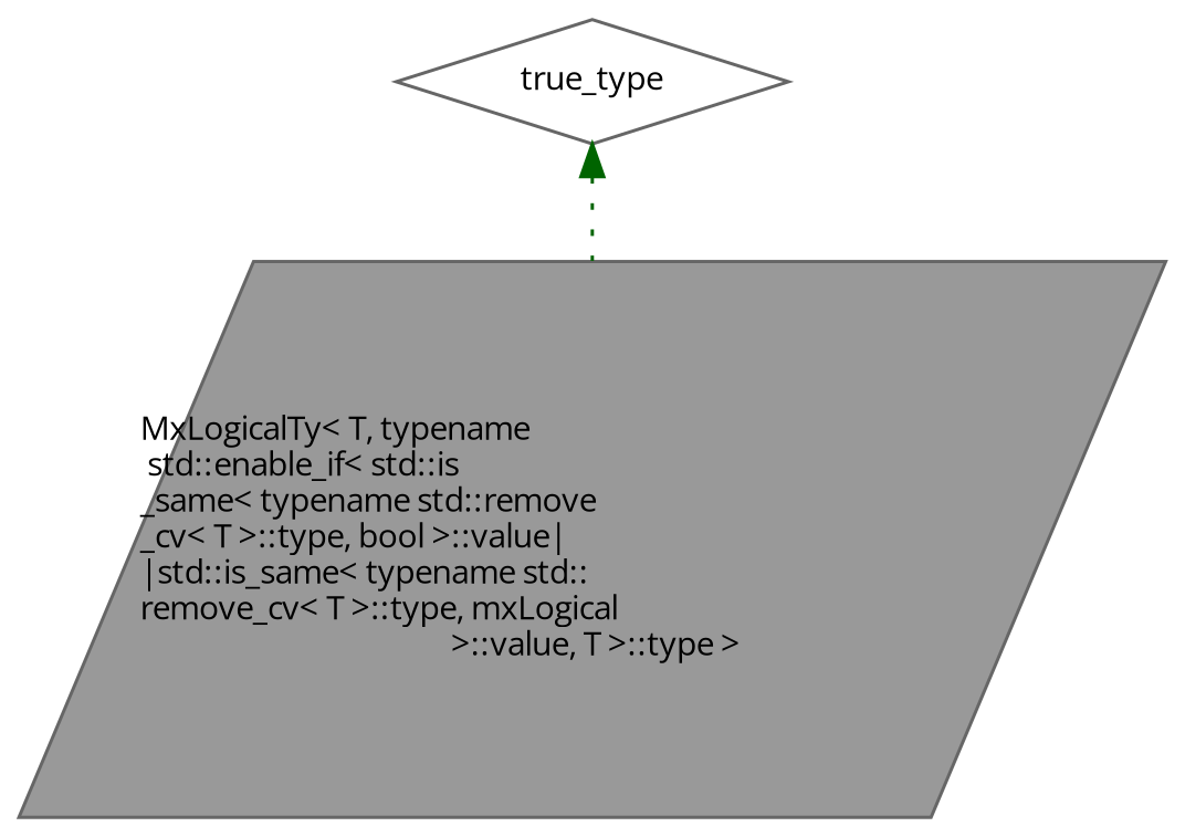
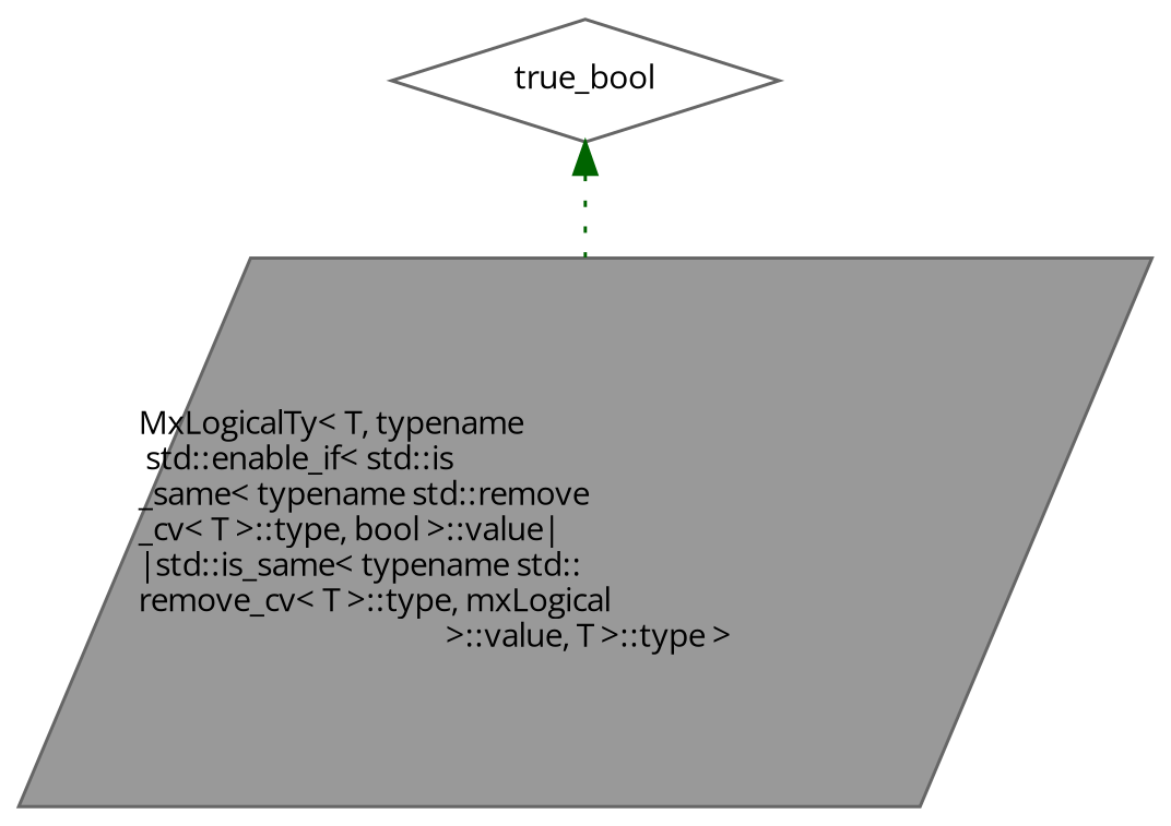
  digraph {
    fontname="Open Sans"
    node [color=gray40 fontname="Open Sans" fontsize=10 style=filled]
    n1 [fillcolor=grey60 fontcolor=black height=0.2 label="MxLogicalTy\< T, typename\l std::enable_if\< std::is\l_same\< typename std::remove\l_cv\< T \>::type, bool \>::value\|\l\|std::is_same\< typename std::\lremove_cv\< T \>::type, mxLogical\l \>::value, T \>::type \>" shape=parallelogram width=0.4]
-   n2 [fillcolor=white height=0.2 label=true_type shape=diamond width=0.4]
+   n2 [fillcolor=white height=0.2 label=true_bool shape=diamond width=0.4]
    n2 -> n1 [color=darkgreen dir=back fontname="Open Sans" fontsize=10 labelfontname=Helvetica labelfontsize=10 style=dotted]
  }
